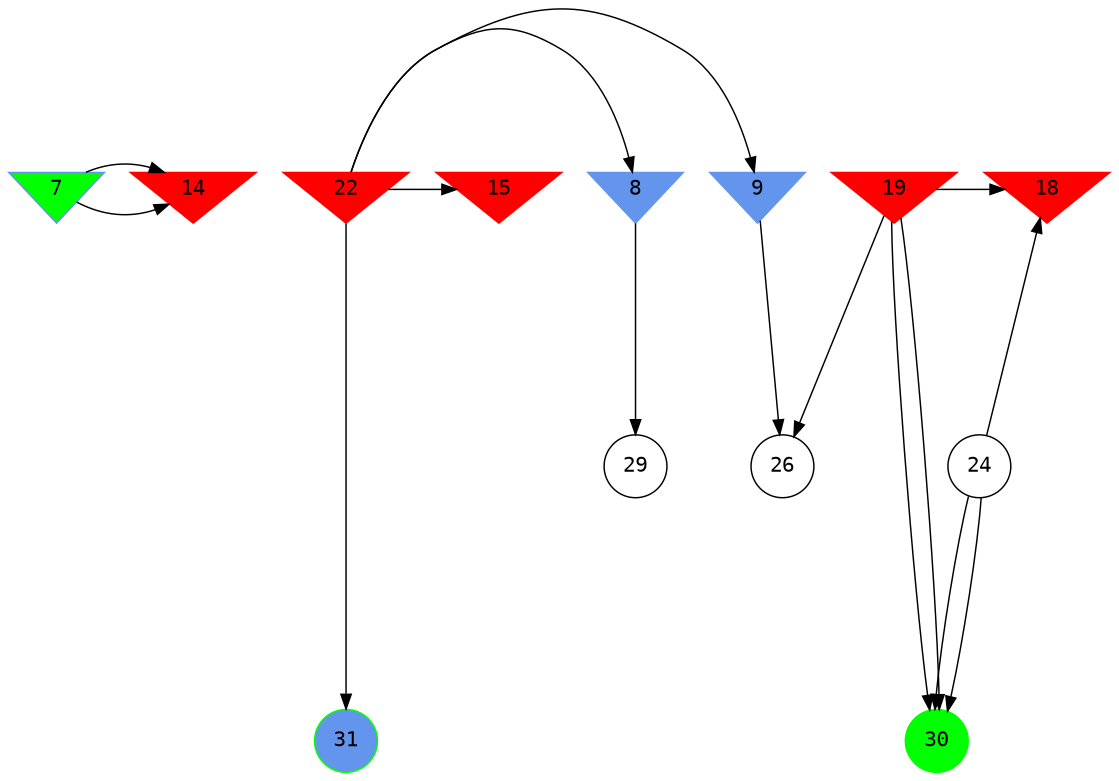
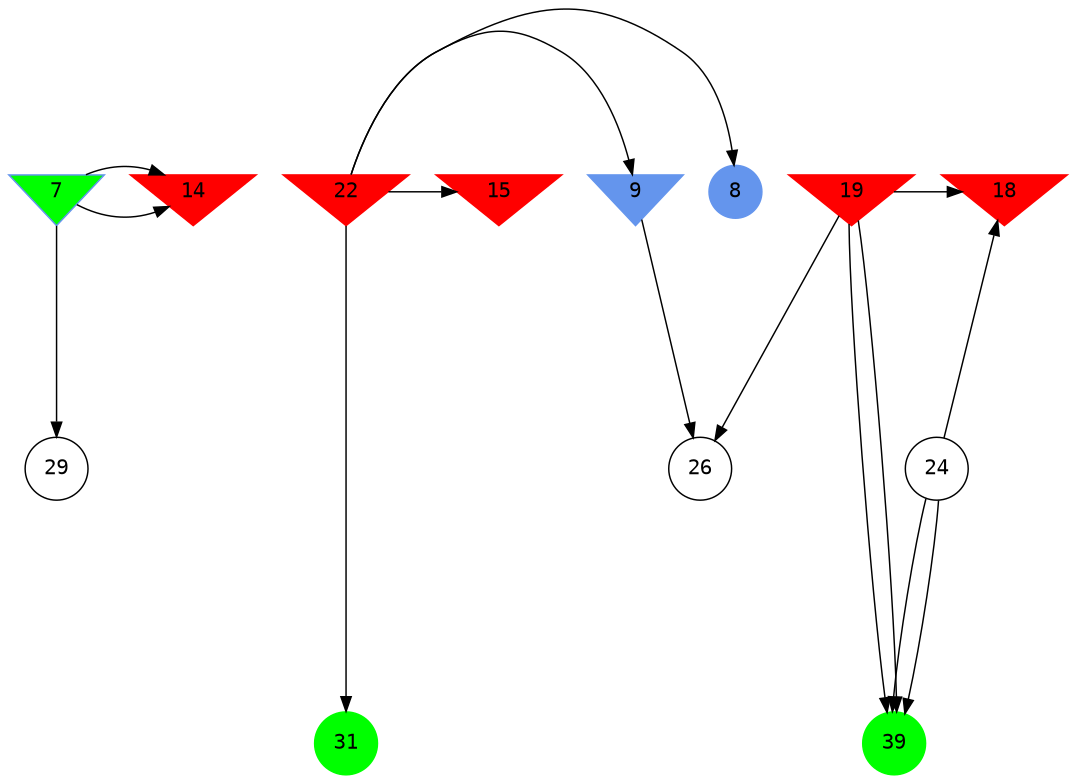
  digraph {
    fontname="DejaVu Sans Mono"
    ranksep=2.0
    node [color=red fontname="DejaVu Sans Mono" shape=invtriangle style=filled]
    edge [fontname="DejaVu Sans Mono"]
    7 [color=cornflowerblue fillcolor=green]
-   8 [color=cornflowerblue]
+   8 [color=cornflowerblue shape=circle]
    9 [color=cornflowerblue]
    14
    15
    18
    19
    22
    24 [color=black shape=circle style=""]
    26 [color=black shape=circle style=""]
    29 [color=black shape=circle style=""]
-   30 [color=green shape=circle]
-   31 [color=green shape=circle fillcolor=cornflowerblue]
+   30 [color=green shape=circle label=39]
+   31 [color=green shape=circle]
    subgraph sub_1 {
      rank=same
      7
      8
      9
      14
      15
      18
      19
      22
    }
    subgraph sub_2 {
      rank=same
      24
      26
      29
    }
    subgraph sub_3 {
      rank=same
      30
      31
    }
    7 -> 14
    7 -> 14
-   8 -> 29
+   7 -> 29
    9 -> 26
    19 -> 18
    19 -> 26
    19 -> 30
    19 -> 30
    22 -> 8
    22 -> 9
    22 -> 15
    22 -> 31
    24 -> 18
    24 -> 30
    24 -> 30
  }
